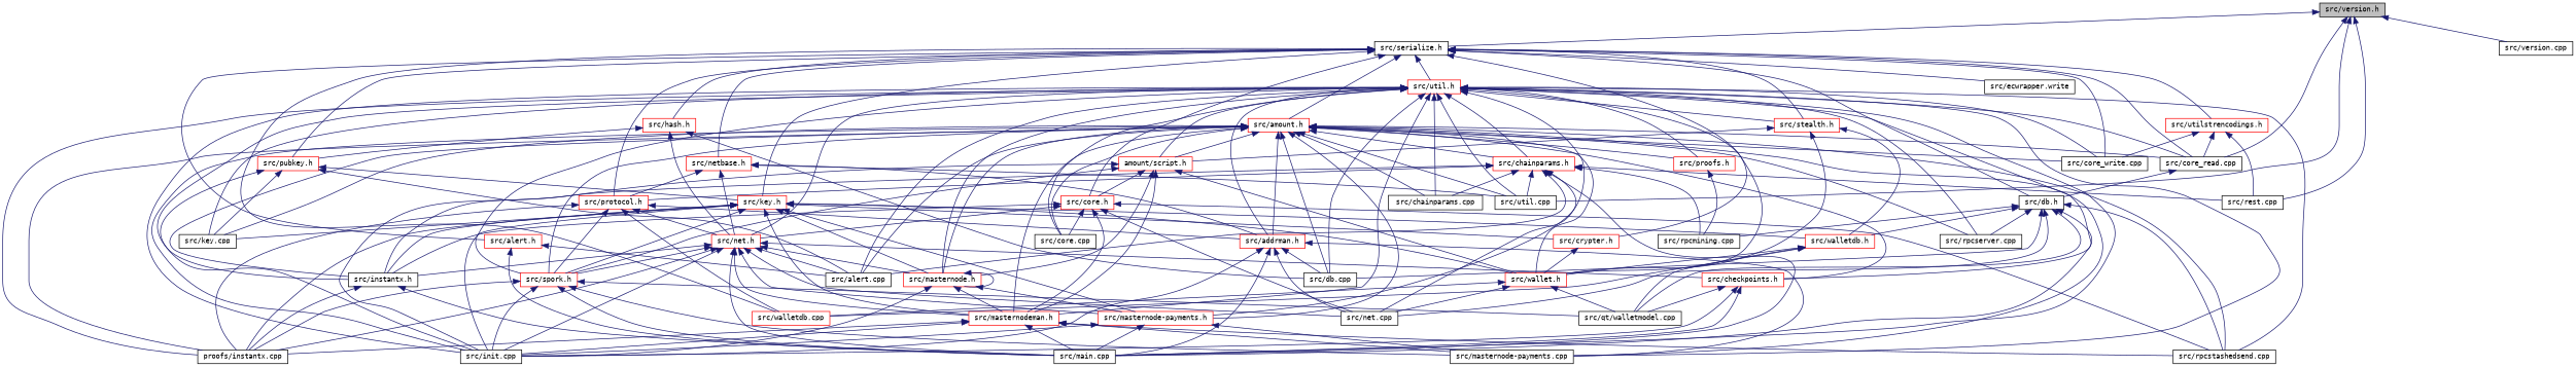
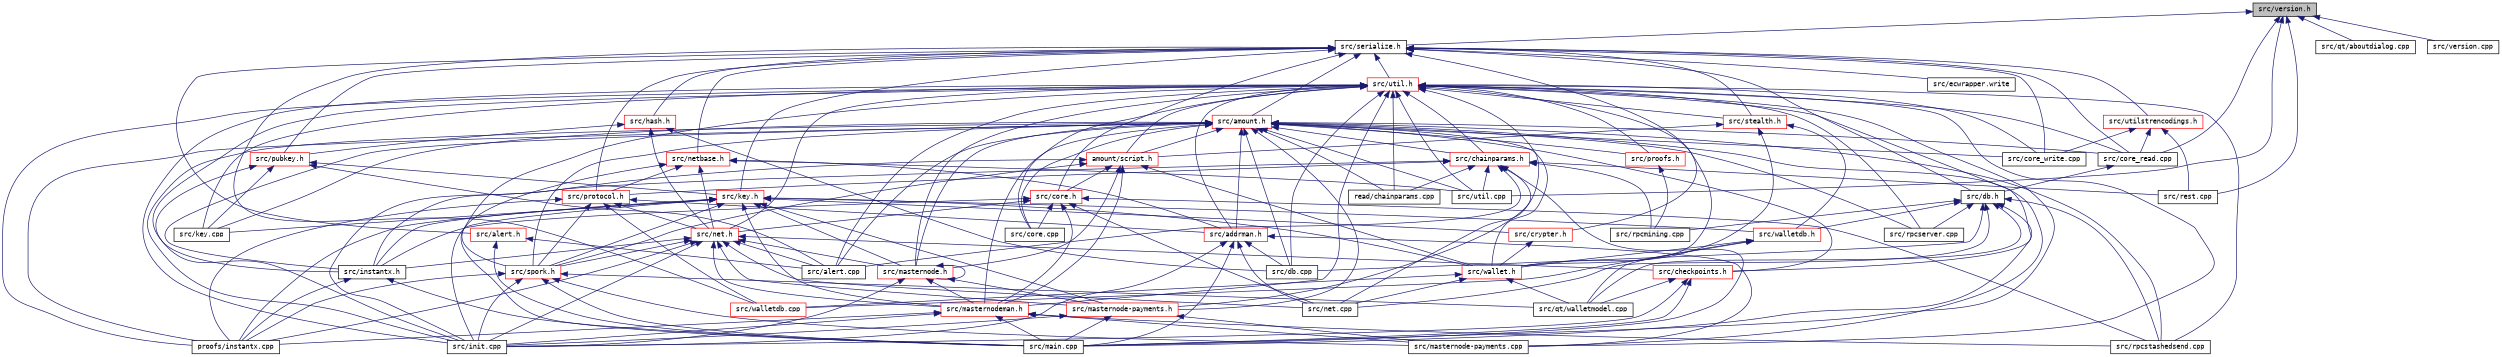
  digraph {
    fontname="DejaVu Sans Mono"
    node [color=black fillcolor=white fontname="DejaVu Sans Mono" fontsize=10 shape=record style=filled]
    edge [color=midnightblue dir=back fontname="DejaVu Sans Mono" fontsize=10 labelfontname=Helvetica labelfontsize=10 style=solid]
    n1 [fillcolor=grey75 fontcolor=black height=0.2 label="src/version.h" width=0.4]
    n2 [height=0.2 label="src/serialize.h" width=0.4]
    n3 [height=0.2 label="src/rest.cpp" width=0.4]
    n4 [height=0.2 label="src/util.cpp" width=0.4]
    n5 [height=0.2 label="src/core_read.cpp" width=0.4]
+   n6 [height=0.2 label="src/qt/aboutdialog.cpp" width=0.4]
    n7 [height=0.2 label="src/version.cpp" width=0.4]
    n8 [height=0.2 label="src/db.h" width=0.4]
    n9 [color=red height=0.2 label="src/util.h" width=0.4]
    n10 [color=red height=0.2 label="src/protocol.h" width=0.4]
    n11 [color=red height=0.2 label="src/walletdb.cpp" width=0.4]
    n12 [color=red height=0.2 label="src/core.h" width=0.4]
    n13 [color=red height=0.2 label="src/stealth.h" width=0.4]
    n14 [height=0.2 label="src/core_write.cpp" width=0.4]
    n15 [color=red height=0.2 label="src/amount.h" width=0.4]
    n16 [color=red height=0.2 label="src/netbase.h" width=0.4]
    n17 [color=red height=0.2 label="src/hash.h" width=0.4]
    n18 [color=red height=0.2 label="src/pubkey.h" width=0.4]
    n19 [color=red height=0.2 label="src/key.h" width=0.4]
    n20 [color=red height=0.2 label="src/crypter.h" width=0.4]
    n21 [color=red height=0.2 label="src/alert.h" width=0.4]
    n22 [color=red height=0.2 label="src/utilstrencodings.h" width=0.4]
    n23 [height=0.2 label="src/ecwrapper.write" width=0.4]
    n24 [height=0.2 label="src/main.cpp" width=0.4]
    n25 [height=0.2 label="src/rpcstashedsend.cpp" width=0.4]
    n26 [height=0.2 label="src/db.cpp" width=0.4]
    n27 [height=0.2 label="src/rpcserver.cpp" width=0.4]
    n28 [height=0.2 label="src/net.cpp" width=0.4]
    n29 [height=0.2 label="src/rpcmining.cpp" width=0.4]
    n30 [height=0.2 label="src/qt/walletmodel.cpp" width=0.4]
    n31 [color=red height=0.2 label="src/walletdb.h" width=0.4]
    n32 [color=red height=0.2 label="src/chainparams.h" width=0.4]
    n33 [color=red height=0.2 label="src/net.h" width=0.4]
    n34 [color=red height=0.2 label="src/masternode.h" width=0.4]
    n35 [color=red height=0.2 label="src/masternodeman.h" width=0.4]
    n36 [height=0.2 label="src/init.cpp" width=0.4]
    n37 [height=0.2 label="proofs/instantx.cpp" width=0.4]
    n38 [height=0.2 label="src/masternode-payments.cpp" width=0.4]
    n39 [color=red height=0.2 label="src/masternode-payments.h" width=0.4]
    n40 [height=0.2 label="src/alert.cpp" width=0.4]
    n41 [color=red height=0.2 label="src/checkpoints.h" width=0.4]
    n42 [color=red height=0.2 label="src/spork.h" width=0.4]
    n43 [height=0.2 label="src/instantx.h" width=0.4]
    n44 [color=red height=0.2 label="src/addrman.h" width=0.4]
-   n45 [height=0.2 label="src/chainparams.cpp" width=0.4]
+   n45 [height=0.2 label="read/chainparams.cpp" width=0.4]
    n46 [color=red height=0.2 label="amount/script.h" width=0.4]
    n47 [height=0.2 label="src/core.cpp" width=0.4]
    n48 [color=red height=0.2 label="src/wallet.h" width=0.4]
    n49 [color=red height=0.2 label="src/proofs.h" width=0.4]
    n50 [height=0.2 label="src/key.cpp" width=0.4]
    n1 -> n2
    n1 -> n3
    n1 -> n4
    n1 -> n5
+   n1 -> n6
    n1 -> n7
    n2 -> n5
    n2 -> n8
    n2 -> n9
    n2 -> n10
    n2 -> n11
    n2 -> n12
    n2 -> n13
    n2 -> n14
    n2 -> n15
    n2 -> n16
    n2 -> n17
    n2 -> n18
    n2 -> n19
    n2 -> n20
    n2 -> n21
    n2 -> n22
    n2 -> n23
    n5 -> n8
    n8 -> n24
    n8 -> n25
    n8 -> n26
    n8 -> n27
    n8 -> n28
    n8 -> n29
    n8 -> n30
    n8 -> n31
    n9 -> n4
    n9 -> n5
    n9 -> n13
    n9 -> n14
    n9 -> n24
    n9 -> n25
    n9 -> n26
    n9 -> n27
    n9 -> n32
    n9 -> n33
    n9 -> n34
    n9 -> n35
    n9 -> n36
    n9 -> n37
    n9 -> n38
    n9 -> n39
    n9 -> n40
    n9 -> n41
    n9 -> n42
    n9 -> n43
    n9 -> n44
    n9 -> n45
    n9 -> n46
    n9 -> n47
    n9 -> n48
    n9 -> n49
    n9 -> n50
    n10 -> n11
    n10 -> n33
    n10 -> n37
    n10 -> n42
    n10 -> n44
    n12 -> n25
    n12 -> n28
    n12 -> n33
    n12 -> n35
    n12 -> n43
    n12 -> n47
    n13 -> n31
    n13 -> n46
    n13 -> n48
    n15 -> n4
    n15 -> n5
    n15 -> n14
    n15 -> n25
    n15 -> n26
    n15 -> n27
    n15 -> n32
    n15 -> n34
    n15 -> n35
    n15 -> n36
    n15 -> n37
    n15 -> n38
    n15 -> n39
    n15 -> n40
    n15 -> n41
    n15 -> n42
    n15 -> n43
    n15 -> n44
    n15 -> n45
    n15 -> n46
    n15 -> n47
    n15 -> n48
    n15 -> n49
    n15 -> n50
    n16 -> n4
    n16 -> n10
    n16 -> n33
    n16 -> n44
    n17 -> n18
    n17 -> n26
    n17 -> n33
    n18 -> n19
    n18 -> n36
    n18 -> n40
    n18 -> n50
    n19 -> n20
    n19 -> n31
    n19 -> n34
    n19 -> n35
    n19 -> n36
    n19 -> n37
    n19 -> n39
    n19 -> n42
    n19 -> n43
    n19 -> n48
    n19 -> n50
    n20 -> n48
    n21 -> n24
    n21 -> n40
    n22 -> n3
    n22 -> n5
    n22 -> n14
    n31 -> n11
    n31 -> n30
    n31 -> n48
    n32 -> n3
    n32 -> n4
    n32 -> n10
    n32 -> n24
    n32 -> n28
    n32 -> n29
    n32 -> n36
    n32 -> n40
    n32 -> n45
-   n33 -> n24
+   n16 -> n24
    n33 -> n28
    n33 -> n34
    n33 -> n35
    n33 -> n36
    n33 -> n37
    n33 -> n39
    n33 -> n40
    n33 -> n41
    n33 -> n42
    n33 -> n43
    n34 -> n34
    n34 -> n35
    n34 -> n36
    n34 -> n39
    n35 -> n24
    n35 -> n25
    n35 -> n36
    n35 -> n37
    n35 -> n38
    n39 -> n24
    n39 -> n36
    n39 -> n38
    n41 -> n24
    n41 -> n30
    n41 -> n36
    n42 -> n24
    n42 -> n30
    n42 -> n36
    n42 -> n37
    n42 -> n38
    n43 -> n24
    n43 -> n37
    n44 -> n24
    n44 -> n26
    n44 -> n28
    n44 -> n36
    n44 -> n38
    n46 -> n12
    n46 -> n34
    n46 -> n35
    n46 -> n42
    n46 -> n43
    n46 -> n48
    n48 -> n11
    n48 -> n28
    n48 -> n30
    n49 -> n29
  }
